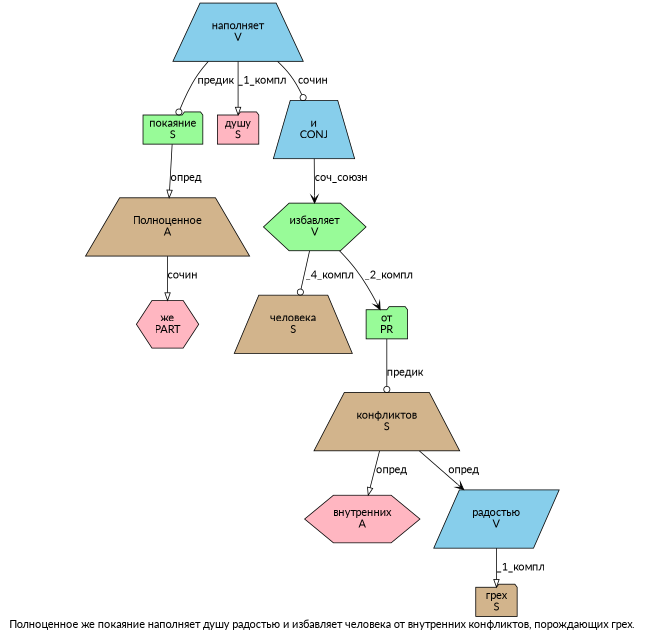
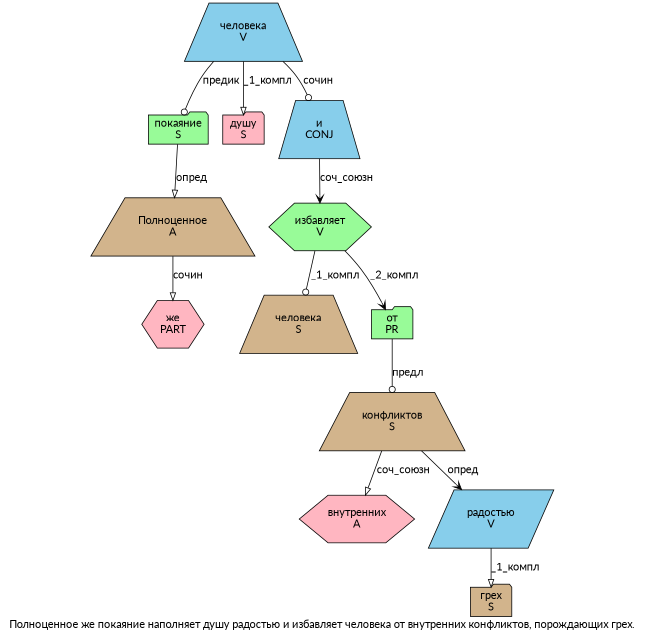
  digraph {
    fontname=Lato
    label="Полноценное же покаяние наполняет душу радостью и избавляет человека от внутренних конфликтов, порождающих грех."
    node [fillcolor=tan fontname=Lato penwidth=1 shape=trapezium style=filled]
    edge [arrowhead=onormal fontname=Lato]
    n1 [label="Полноценное\nA"]
    n2 [fillcolor=lightpink label="же\nPART" shape=hexagon]
    n3 [fillcolor=palegreen label="покаяние\nS" shape=folder]
-   n4 [fillcolor=skyblue label="наполняет\nV"]
+   n4 [fillcolor=skyblue label="человека\nV"]
    n5 [fillcolor=lightpink label="душу\nS" shape=folder]
    n6 [fillcolor=skyblue label="и\nCONJ"]
    n7 [fillcolor=palegreen label="избавляет\nV" shape=hexagon]
    n8 [label="человека\nS"]
    n9 [fillcolor=palegreen label="от\nPR" shape=folder]
    n10 [label="конфликтов\nS"]
    n11 [fillcolor=lightpink label="внутренних\nA" shape=hexagon]
    n12 [fillcolor=skyblue label="радостью\nV" shape=parallelogram]
    n13 [label="грех\nS" shape=folder]
    n1 -> n2 [label="сочин"]
    n3 -> n1 [label="опред"]
    n4 -> n3 [arrowhead=odot label="предик"]
    n4 -> n5 [label="_1_компл"]
    n4 -> n6 [arrowhead=odot label="сочин"]
    n6 -> n7 [arrowhead=vee label="соч_союзн"]
-   n7 -> n8 [arrowhead=odot label="_4_компл"]
+   n7 -> n8 [arrowhead=odot label="_1_компл"]
    n7 -> n9 [arrowhead=vee label="_2_компл"]
-   n9 -> n10 [arrowhead=odot label="предик"]
-   n10 -> n11 [label="опред"]
+   n9 -> n10 [arrowhead=odot label="предл"]
+   n10 -> n11 [label="соч_союзн"]
    n10 -> n12 [arrowhead=vee label="опред"]
    n12 -> n13 [label="_1_компл"]
  }
